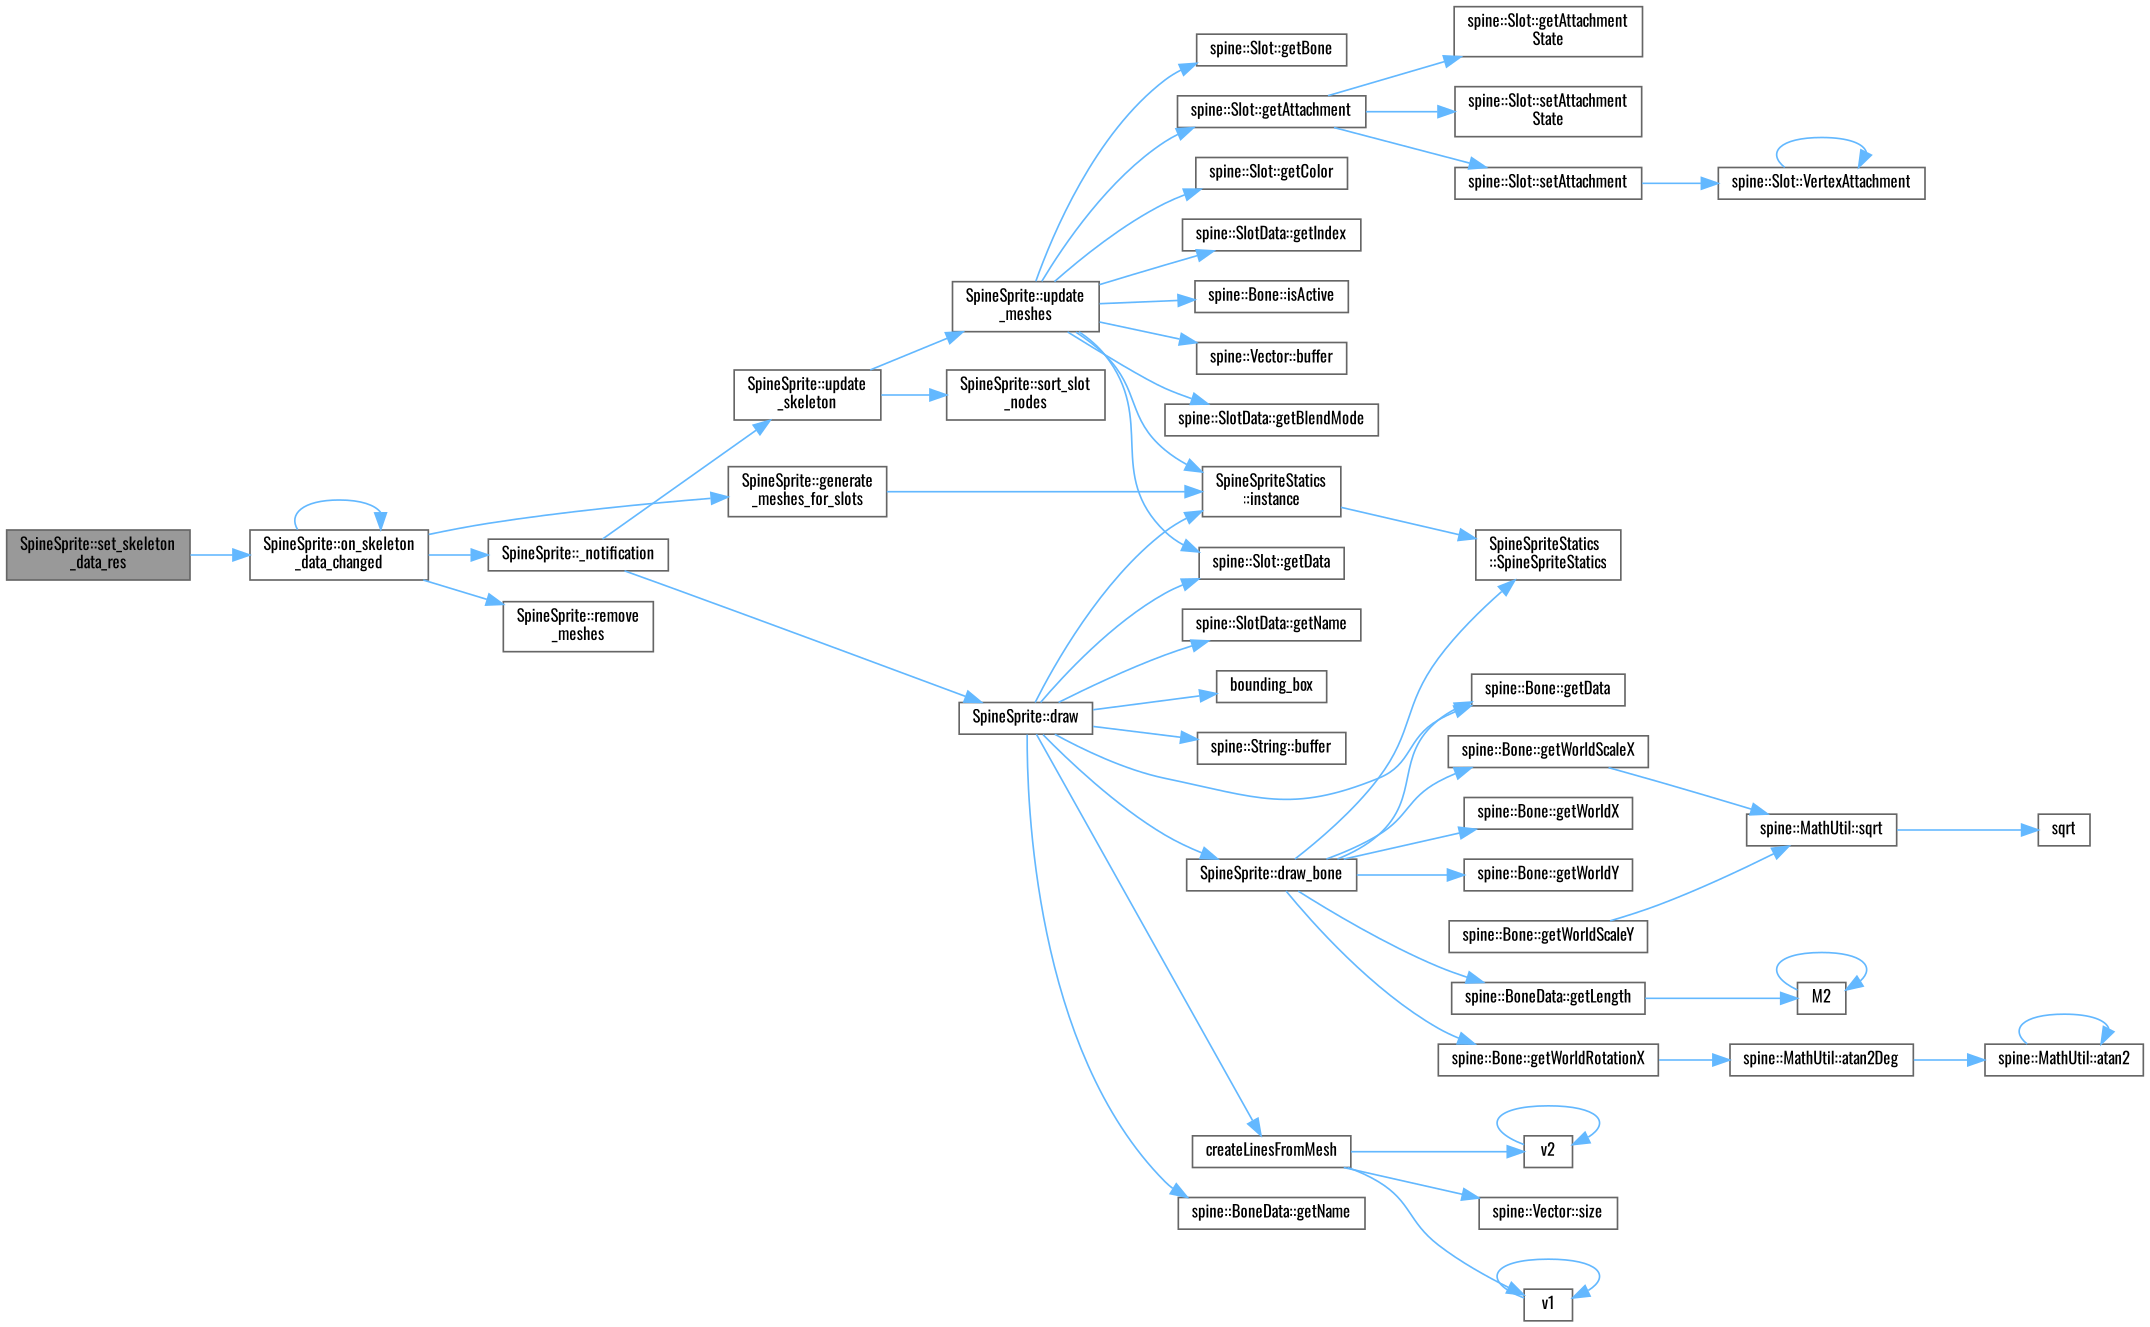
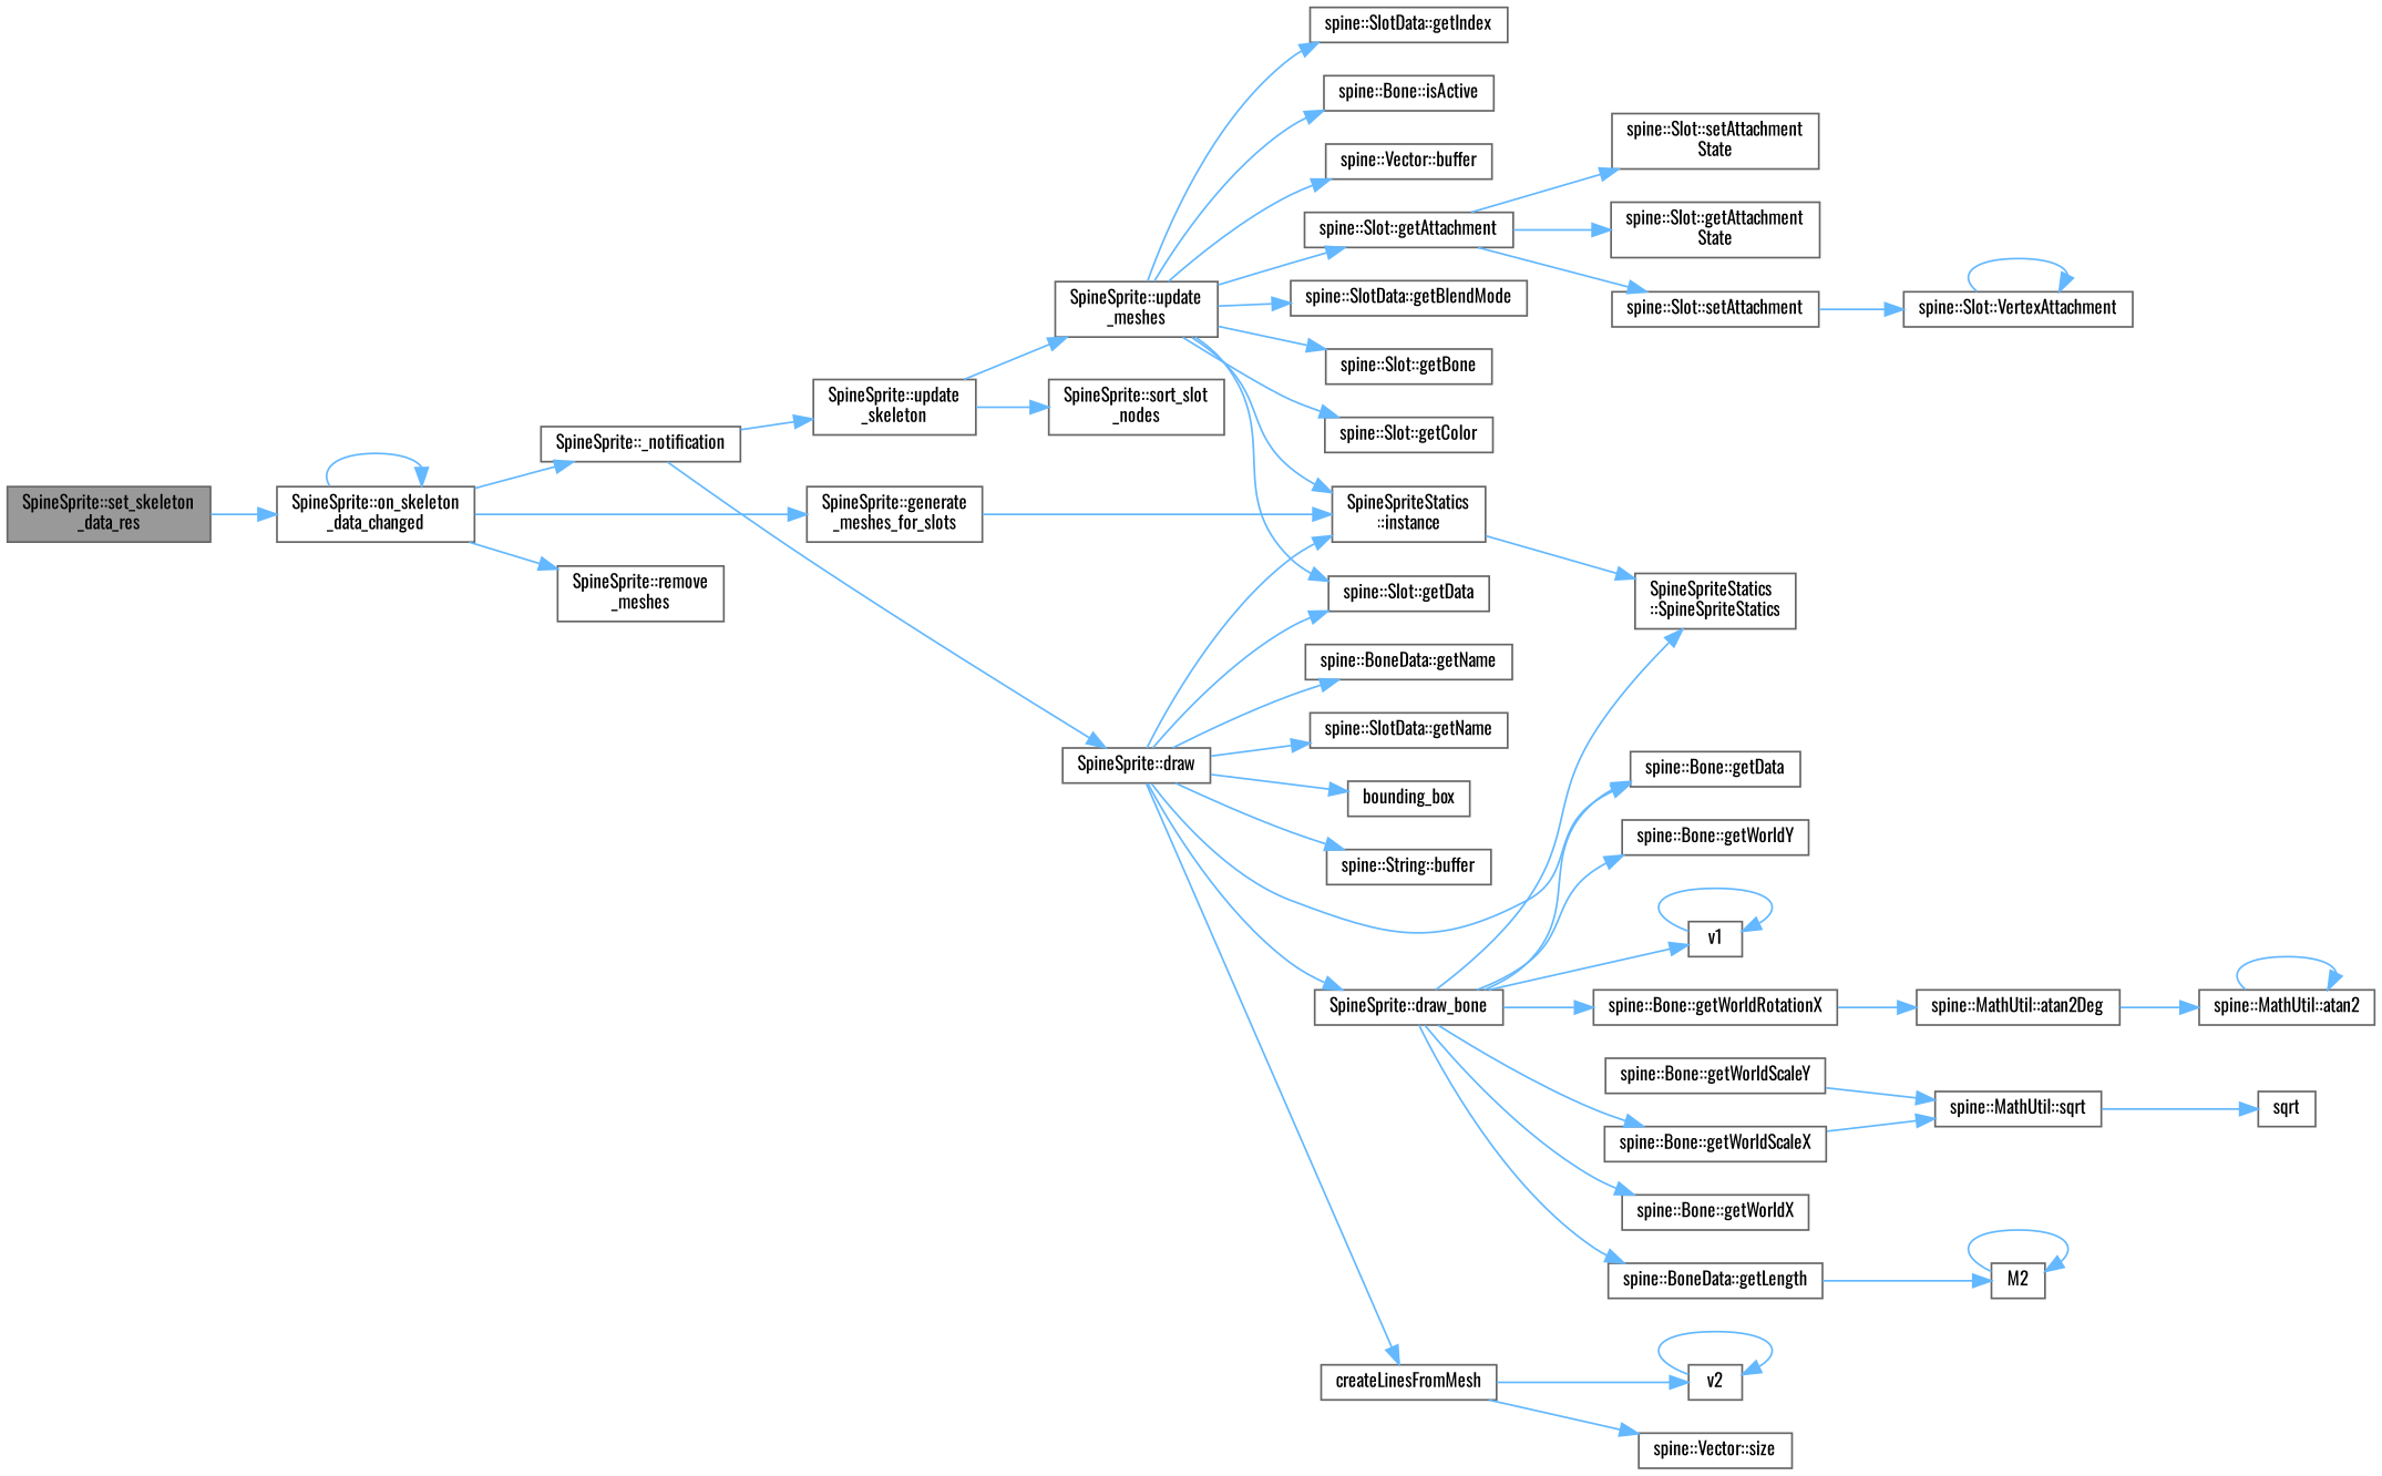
  digraph {
    fontname=Oswald
    rankdir=LR
    node [color=grey40 fillcolor=white fontname=Oswald fontsize=10 shape=box style=filled]
    edge [color=steelblue1 fontname=Oswald fontsize=10 labelfontname=Helvetica labelfontsize=10 style=solid]
    n1 [color=gray40 fillcolor=grey60 fontcolor=black height=0.2 label="SpineSprite::set_skeleton\l_data_res" width=0.4]
    n2 [height=0.2 label="SpineSprite::on_skeleton\l_data_changed" width=0.4]
    n3 [height=0.2 label="SpineSprite::_notification" width=0.4]
    n4 [height=0.2 label="SpineSprite::generate\l_meshes_for_slots" width=0.4]
    n5 [height=0.2 label="SpineSprite::remove\l_meshes" width=0.4]
    n6 [height=0.2 label="SpineSprite::draw" width=0.4]
    n7 [height=0.2 label="SpineSprite::update\l_skeleton" width=0.4]
    n8 [height=0.2 label="SpineSpriteStatics\l::instance" width=0.4]
    n9 [height=0.2 label=bounding_box width=0.4]
    n10 [height=0.2 label="spine::String::buffer" width=0.4]
    n11 [height=0.2 label=createLinesFromMesh width=0.4]
    n12 [height=0.2 label="SpineSprite::draw_bone" width=0.4]
    n13 [height=0.2 label="spine::Bone::getData" width=0.4]
    n14 [height=0.2 label="spine::Slot::getData" width=0.4]
    n15 [height=0.2 label="spine::BoneData::getName" width=0.4]
    n16 [height=0.2 label="spine::SlotData::getName" width=0.4]
    n17 [height=0.2 label="SpineSprite::sort_slot\l_nodes" width=0.4]
    n18 [height=0.2 label="SpineSprite::update\l_meshes" width=0.4]
    n19 [height=0.2 label="spine::Vector::size" width=0.4]
    n20 [height=0.2 label=v1 width=0.4]
    n21 [height=0.2 label=v2 width=0.4]
    n22 [height=0.2 label="spine::BoneData::getLength" width=0.4]
    n23 [height=0.2 label="spine::Bone::getWorldRotationX" width=0.4]
    n24 [height=0.2 label="spine::Bone::getWorldScaleX" width=0.4]
    n25 [height=0.2 label="spine::Bone::getWorldX" width=0.4]
    n26 [height=0.2 label="spine::Bone::getWorldY" width=0.4]
    n27 [height=0.2 label="SpineSpriteStatics\l::SpineSpriteStatics" width=0.4]
    n28 [height=0.2 label=M2 width=0.4]
    n29 [height=0.2 label="spine::MathUtil::atan2Deg" width=0.4]
    n30 [height=0.2 label="spine::MathUtil::sqrt" width=0.4]
    n31 [height=0.2 label="spine::Bone::getWorldScaleY" width=0.4]
    n32 [height=0.2 label="spine::MathUtil::atan2" width=0.4]
    n33 [height=0.2 label=sqrt width=0.4]
    n34 [height=0.2 label="spine::Vector::buffer" width=0.4]
    n35 [height=0.2 label="spine::Slot::getAttachment" width=0.4]
    n36 [height=0.2 label="spine::SlotData::getBlendMode" width=0.4]
    n37 [height=0.2 label="spine::Slot::getBone" width=0.4]
    n38 [height=0.2 label="spine::Slot::getColor" width=0.4]
    n39 [height=0.2 label="spine::SlotData::getIndex" width=0.4]
    n40 [height=0.2 label="spine::Bone::isActive" width=0.4]
    n41 [height=0.2 label="spine::Slot::getAttachment\lState" width=0.4]
    n42 [height=0.2 label="spine::Slot::setAttachment" width=0.4]
    n43 [height=0.2 label="spine::Slot::setAttachment\lState" width=0.4]
    n44 [height=0.2 label="spine::Slot::VertexAttachment" width=0.4]
    n1 -> n2
    n2 -> n2
    n2 -> n3
    n2 -> n4
    n2 -> n5
    n3 -> n6
    n3 -> n7
    n4 -> n8
    n6 -> n8
    n6 -> n9
    n6 -> n10
    n6 -> n11
    n6 -> n12
    n6 -> n13
    n6 -> n14
    n6 -> n15
    n6 -> n16
    n7 -> n17
    n7 -> n18
    n8 -> n27
    n11 -> n19
-   n11 -> n20
+   n12 -> n20
    n11 -> n21
    n12 -> n13
    n12 -> n22
    n12 -> n23
    n12 -> n24
    n12 -> n25
    n12 -> n26
    n12 -> n27
    n18 -> n8
    n18 -> n14
    n18 -> n34
    n18 -> n35
    n18 -> n36
    n18 -> n37
    n18 -> n38
    n18 -> n39
    n18 -> n40
    n20 -> n20
    n21 -> n21
    n22 -> n28
    n23 -> n29
    n24 -> n30
    n28 -> n28
    n29 -> n32
    n30 -> n33
    n31 -> n30
    n32 -> n32
    n35 -> n41
    n35 -> n42
    n35 -> n43
    n42 -> n44
    n44 -> n44
  }
